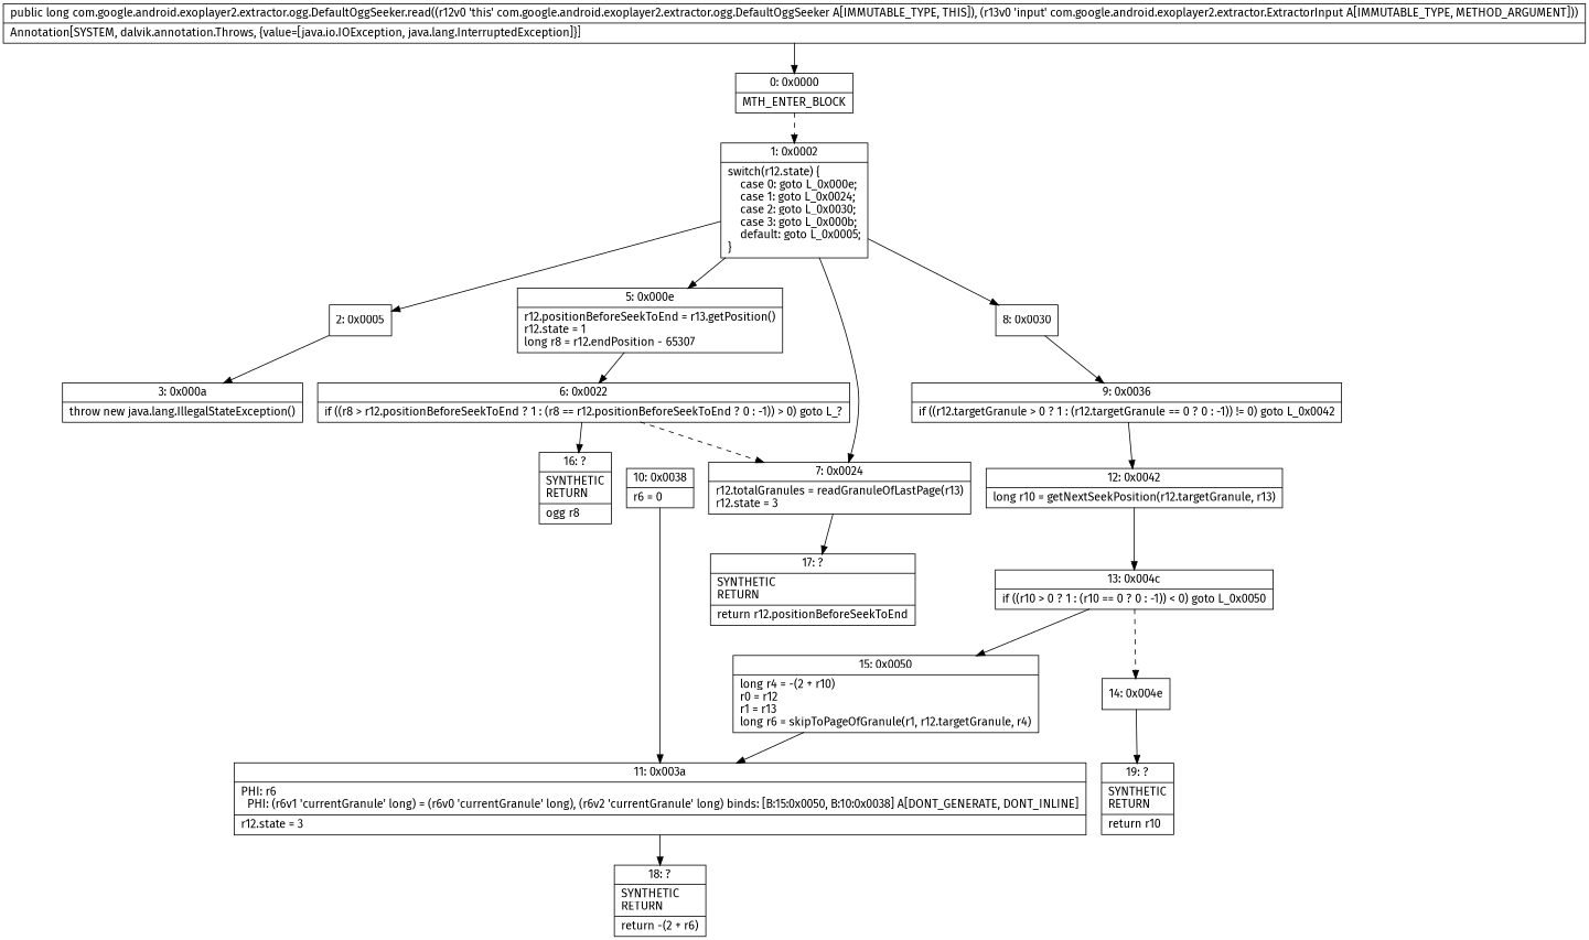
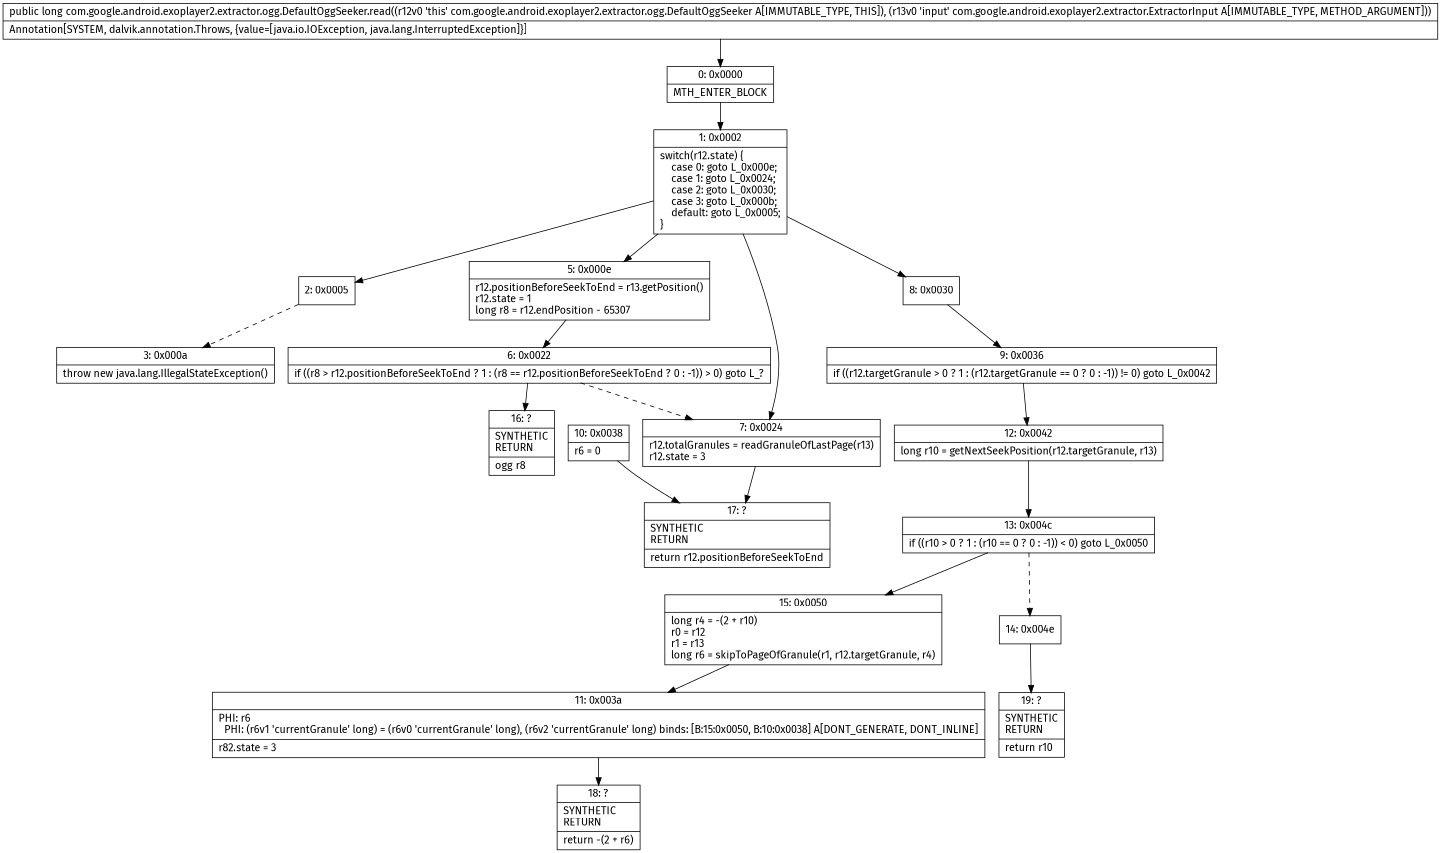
  digraph {
    fontname="Fira Sans"
    node [fontname="Fira Sans" shape=record]
    edge [fontname="Fira Sans"]
    n1 [label="{0\:\ 0x0000|MTH_ENTER_BLOCK\l}"]
    n2 [label="{1\:\ 0x0002|switch(r12.state) \{\l    case 0: goto L_0x000e;\l    case 1: goto L_0x0024;\l    case 2: goto L_0x0030;\l    case 3: goto L_0x000b;\l    default: goto L_0x0005;\l\}\l}"]
    n3 [label="{2\:\ 0x0005}"]
    n4 [label="{5\:\ 0x000e|r12.positionBeforeSeekToEnd = r13.getPosition()\lr12.state = 1\llong r8 = r12.endPosition \- 65307\l}"]
    n5 [label="{7\:\ 0x0024|r12.totalGranules = readGranuleOfLastPage(r13)\lr12.state = 3\l}"]
    n6 [label="{8\:\ 0x0030}"]
    n7 [label="{3\:\ 0x000a|throw new java.lang.IllegalStateException()\l}"]
    n8 [label="{6\:\ 0x0022|if ((r8 \> r12.positionBeforeSeekToEnd ? 1 : (r8 == r12.positionBeforeSeekToEnd ? 0 : \-1)) \> 0) goto L_?\l}"]
    n9 [label="{17\:\ ?|SYNTHETIC\lRETURN\l|return r12.positionBeforeSeekToEnd\l}"]
    n10 [label="{9\:\ 0x0036|if ((r12.targetGranule \> 0 ? 1 : (r12.targetGranule == 0 ? 0 : \-1)) != 0) goto L_0x0042\l}"]
    n11 [label="{16\:\ ?|SYNTHETIC\lRETURN\l|ogg r8\l}"]
    n12 [label="{12\:\ 0x0042|long r10 = getNextSeekPosition(r12.targetGranule, r13)\l}"]
    n13 [label="{10\:\ 0x0038|r6 = 0\l}"]
-   n14 [label="{11\:\ 0x003a|PHI: r6 \l  PHI: (r6v1 'currentGranule' long) = (r6v0 'currentGranule' long), (r6v2 'currentGranule' long) binds: [B:15:0x0050, B:10:0x0038] A[DONT_GENERATE, DONT_INLINE]\l|r12.state = 3\l}"]
+   n14 [label="{11\:\ 0x003a|PHI: r6 \l  PHI: (r6v1 'currentGranule' long) = (r6v0 'currentGranule' long), (r6v2 'currentGranule' long) binds: [B:15:0x0050, B:10:0x0038] A[DONT_GENERATE, DONT_INLINE]\l|r82.state = 3\l}"]
    n15 [label="{13\:\ 0x004c|if ((r10 \> 0 ? 1 : (r10 == 0 ? 0 : \-1)) \< 0) goto L_0x0050\l}"]
    n16 [label="{18\:\ ?|SYNTHETIC\lRETURN\l|return \-(2 + r6)\l}"]
    n17 [label="{14\:\ 0x004e}"]
    n18 [label="{15\:\ 0x0050|long r4 = \-(2 + r10)\lr0 = r12\lr1 = r13\llong r6 = skipToPageOfGranule(r1, r12.targetGranule, r4)\l}"]
    n19 [label="{19\:\ ?|SYNTHETIC\lRETURN\l|return r10\l}"]
    n20 [label="{public long com.google.android.exoplayer2.extractor.ogg.DefaultOggSeeker.read((r12v0 'this' com.google.android.exoplayer2.extractor.ogg.DefaultOggSeeker A[IMMUTABLE_TYPE, THIS]), (r13v0 'input' com.google.android.exoplayer2.extractor.ExtractorInput A[IMMUTABLE_TYPE, METHOD_ARGUMENT]))  | Annotation[SYSTEM, dalvik.annotation.Throws, \{value=[java.io.IOException, java.lang.InterruptedException]\}]\l}"]
-   n1 -> n2 [style=dashed]
+   n1 -> n2
    n2 -> n3
    n2 -> n4
    n2 -> n5
    n2 -> n6
-   n3 -> n7
+   n3 -> n7 [style=dashed]
    n4 -> n8
    n5 -> n9
    n6 -> n10
    n8 -> n5 [style=dashed]
    n8 -> n11
    n10 -> n12
    n12 -> n15
-   n13 -> n14
+   n13 -> n9
    n14 -> n16
    n15 -> n17 [style=dashed]
    n15 -> n18
    n17 -> n19
    n18 -> n14
    n20 -> n1
  }
